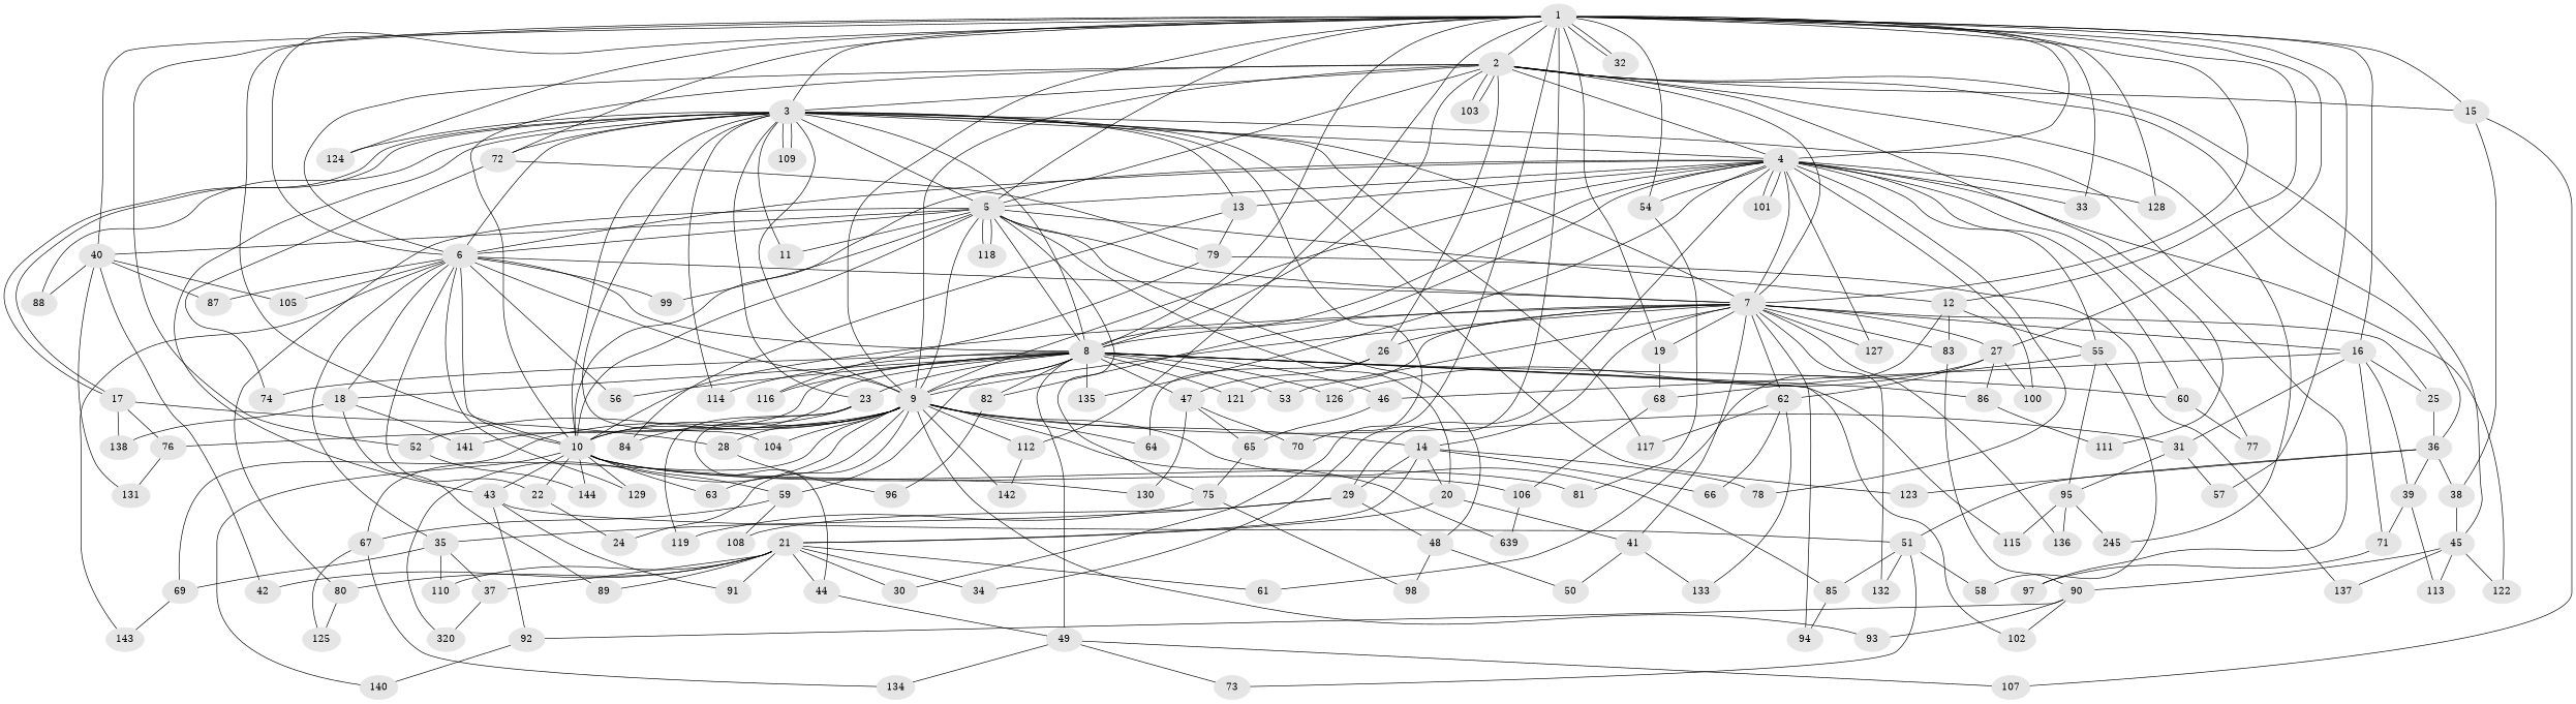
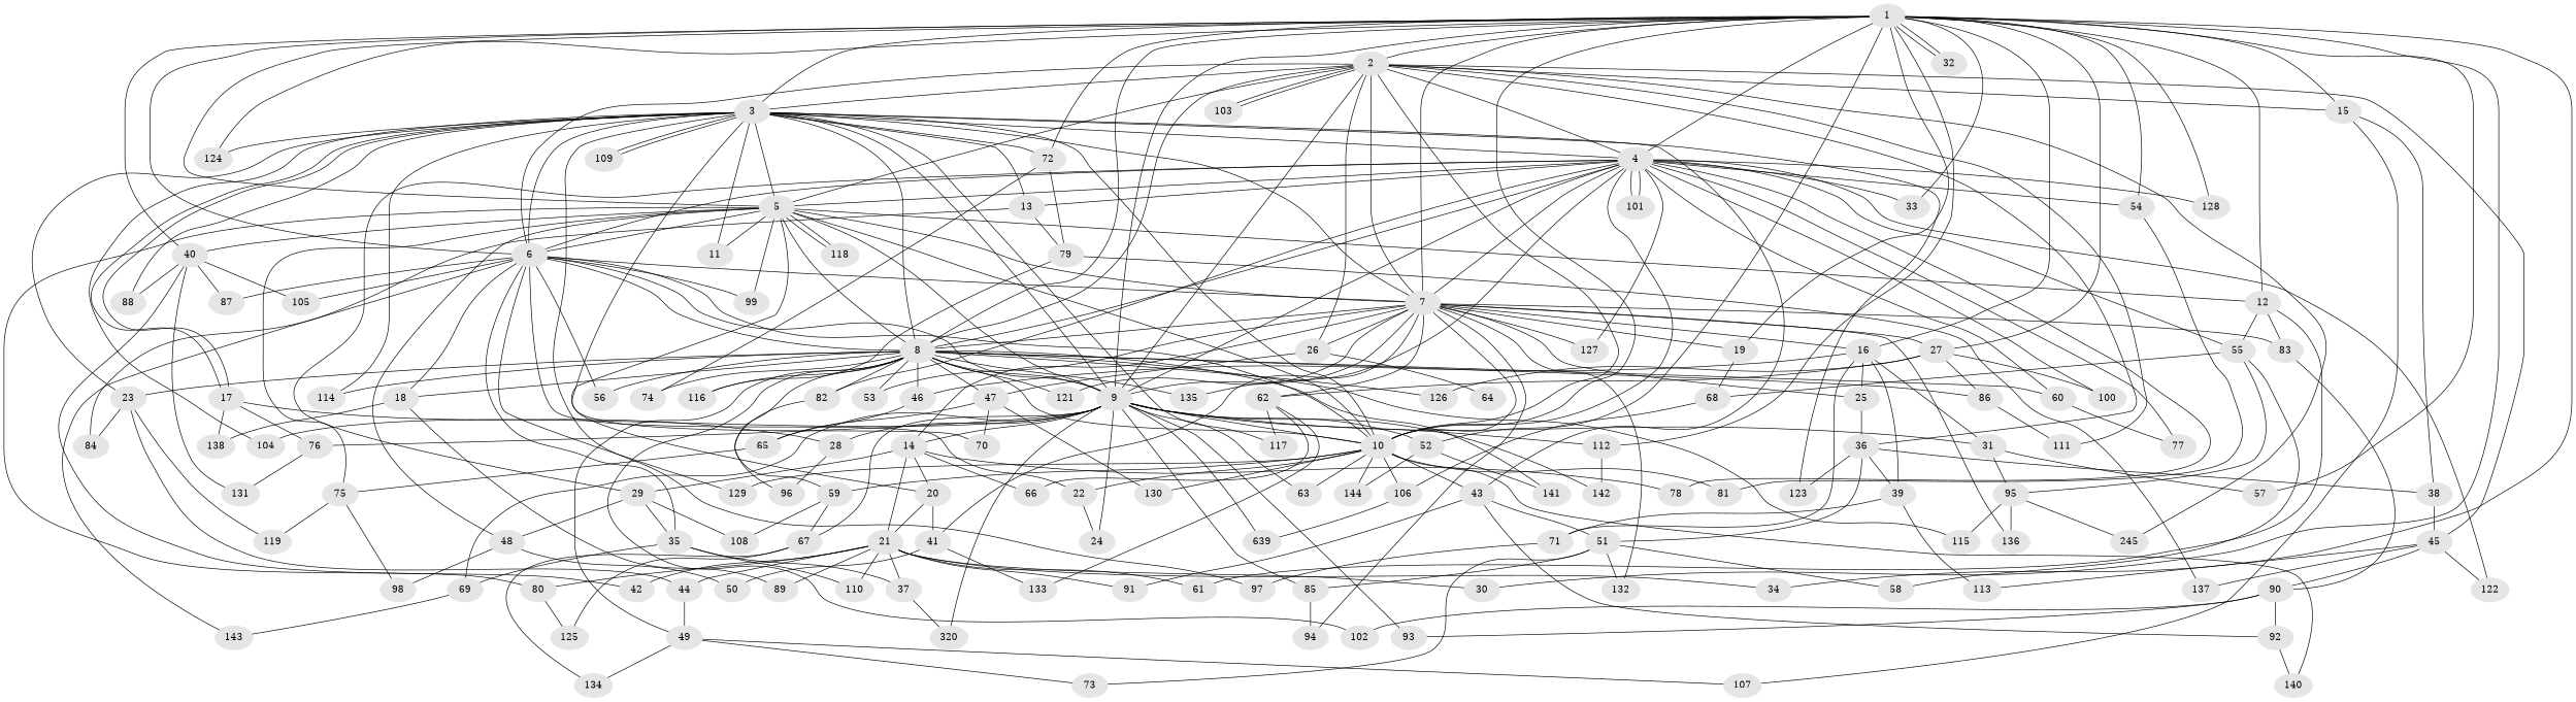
  graph {
    node [color=gray90 style=filled]
    1
    2
    3
    4
    5
    6
    7
    8
    9
    10
    12
    15
    16
    19
    27
    30
    32
    33
    34
    40
    52
    54
    57
    72
    112
    124
    128
    26
    36
    45
    103
    111
    n33 [label=245]
    11
    13
    17
    23
    43
    70
    88
    97
    104
    109
    114
    117
    123
    29
    55
    60
    77
    78
    82
    100
    101
    122
    127
    135
    20
    48
    75
    80
    99
    118
    18
    22
    35
    56
    87
    105
    129
    143
    14
    25
    41
    53
    62
    83
    94
    121
    132
    136
    46
    47
    49
    59
    74
    86
    102
    115
    116
    126
    141
    24
    28
    31
    63
    64
    67
    69
    76
    85
    93
    n103 [label=320]
    n104 [label=639]
    142
    81
    106
    130
    140
    144
    61
    38
    107
    39
    71
    68
    42
    131
    79
    51
    113
    90
    137
    84
    138
    44
    119
    91
    92
    108
    95
    58
    96
    21
    50
    98
    125
    89
    37
    110
    66
    133
    65
    73
    134
    1 -- 2
    1 -- 3
    1 -- 4
    1 -- 5
    1 -- 6
    1 -- 7
    1 -- 8
    1 -- 9
    1 -- 10
    1 -- 12
    1 -- 15
    1 -- 16
    1 -- 19
    1 -- 27
    1 -- 30
    1 -- 32
    1 -- 32
    1 -- 33
    1 -- 34
    1 -- 40
    1 -- 52
    1 -- 54
    1 -- 57
    1 -- 72
    1 -- 112
    1 -- 124
    1 -- 128
    2 -- 3
    2 -- 4
    2 -- 5
    2 -- 6
    2 -- 7
    2 -- 8
    2 -- 9
    2 -- 10
    2 -- 15
    2 -- 26
    2 -- 36
    2 -- 45
    2 -- 103
    2 -- 103
    2 -- 111
    2 -- n33
    3 -- 4
    3 -- 5
    3 -- 6
    3 -- 7
    3 -- 8
    3 -- 9
    3 -- 10
    3 -- 72
    3 -- 124
    3 -- 11
    3 -- 13
    3 -- 17
    3 -- 17
    3 -- 23
    3 -- 43
    3 -- 70
    3 -- 88
    3 -- 97
    3 -- 104
    3 -- 109
    3 -- 109
    3 -- 114
    3 -- 117
    3 -- 123
    4 -- 5
    4 -- 6
    4 -- 7
    4 -- 8
    4 -- 9
    4 -- 10
    4 -- 33
    4 -- 54
    4 -- 128
    4 -- 13
    4 -- 29
    4 -- 55
    4 -- 60
    4 -- 77
    4 -- 78
    4 -- 82
    4 -- 100
    4 -- 101
    4 -- 101
    4 -- 122
    4 -- 127
    4 -- 135
    5 -- 6
    5 -- 7
    5 -- 8
    5 -- 9
    5 -- 10
    5 -- 12
    5 -- 40
    5 -- 11
    5 -- 20
    5 -- 48
    5 -- 75
    5 -- 80
    5 -- 99
    5 -- 118
    5 -- 118
    6 -- 7
    6 -- 8
    6 -- 9
    6 -- 10
    6 -- 99
    6 -- 18
    6 -- 22
    6 -- 35
    6 -- 56
    6 -- 87
    6 -- 105
    6 -- 129
    6 -- 143
    7 -- 8
    7 -- 9
    7 -- 10
    7 -- 16
    7 -- 19
    7 -- 27
    7 -- 26
    7 -- 127
    7 -- 14
    7 -- 25
    7 -- 41
    7 -- 53
    7 -- 62
    7 -- 83
    7 -- 94
    7 -- 121
    7 -- 132
    7 -- 136
    8 -- 9
    8 -- 10
    8 -- 23
    8 -- 114
    8 -- 60
    8 -- 82
    8 -- 135
    8 -- 18
    8 -- 56
    8 -- 53
    8 -- 121
    8 -- 46
    8 -- 47
    8 -- 49
    8 -- 59
    8 -- 74
    8 -- 86
    8 -- 102
    8 -- 115
    8 -- 116
    8 -- 126
    8 -- 141
    9 -- 10
    9 -- 52
    9 -- 112
    9 -- 104
    9 -- 14
    9 -- 24
    9 -- 28
    9 -- 31
    9 -- 63
-   9 -- 64
    9 -- 67
    9 -- 69
    9 -- 76
    9 -- 85
    9 -- 93
    9 -- n103
    9 -- n104
    9 -- 142
    10 -- 43
    10 -- 22
    10 -- 129
    10 -- 59
    10 -- 63
    10 -- 81
    10 -- 106
    10 -- 130
    10 -- 140
    10 -- 144
    12 -- 55
    12 -- 83
    12 -- 61
    15 -- 38
    15 -- 107
    16 -- 25
    16 -- 46
    16 -- 31
    16 -- 39
    16 -- 71
    19 -- 68
    27 -- 100
    27 -- 62
    27 -- 86
    27 -- 126
    40 -- 88
    40 -- 87
    40 -- 105
    40 -- 42
    40 -- 131
    52 -- 144
    54 -- 81
    72 -- 74
    72 -- 79
    112 -- 142
    26 -- 47
    26 -- 64
    36 -- 123
    36 -- 38
    36 -- 39
    36 -- 51
    45 -- 122
    45 -- 113
    45 -- 90
    45 -- 137
    13 -- 79
    13 -- 84
    17 -- 28
    17 -- 76
    17 -- 138
    23 -- 84
    23 -- 44
    23 -- 119
    43 -- 51
    43 -- 91
    43 -- 92
    29 -- 48
    29 -- 35
    29 -- 108
    55 -- 68
    55 -- 95
    55 -- 58
    60 -- 77
    82 -- 96
    20 -- 41
    20 -- 21
    48 -- 50
    48 -- 98
    75 -- 119
    75 -- 98
    80 -- 125
-   18 -- 141
+   52 -- 141
    18 -- 138
    18 -- 89
    22 -- 24
    35 -- 69
    35 -- 37
    35 -- 110
    14 -- 29
    14 -- 78
    14 -- 20
    14 -- 21
    14 -- 66
    25 -- 36
    41 -- 50
    41 -- 133
    62 -- 117
    62 -- 66
    62 -- 133
    83 -- 90
    46 -- 65
    47 -- 70
    47 -- 130
    47 -- 65
    49 -- 107
    49 -- 73
    49 -- 134
    59 -- 67
    59 -- 108
    86 -- 111
    28 -- 96
    31 -- 57
    31 -- 95
    67 -- 125
    67 -- 134
    69 -- 143
    76 -- 131
    85 -- 94
    106 -- n104
    38 -- 45
    39 -- 71
    39 -- 113
    71 -- 97
    68 -- 106
    79 -- 116
    79 -- 137
    51 -- 132
    51 -- 85
    51 -- 58
    51 -- 73
    90 -- 102
    90 -- 93
    90 -- 92
    44 -- 49
    92 -- 140
    95 -- n33
    95 -- 136
    95 -- 115
    21 -- 30
    21 -- 34
    21 -- 80
    21 -- 61
    21 -- 42
    21 -- 44
    21 -- 91
    21 -- 89
    21 -- 37
    21 -- 110
    37 -- n103
    65 -- 75
  }
